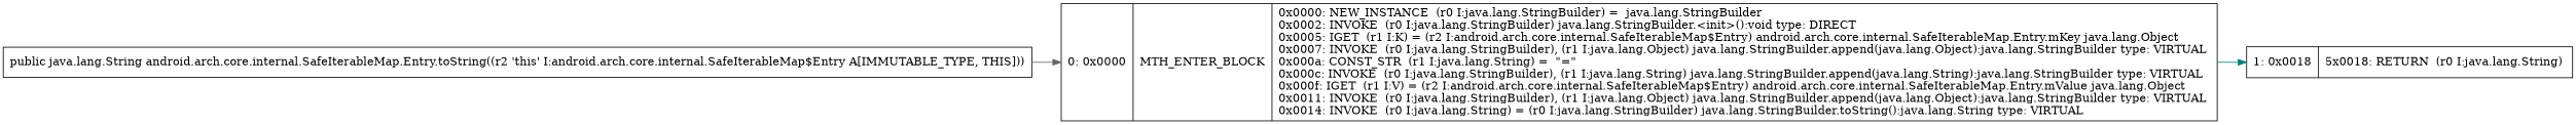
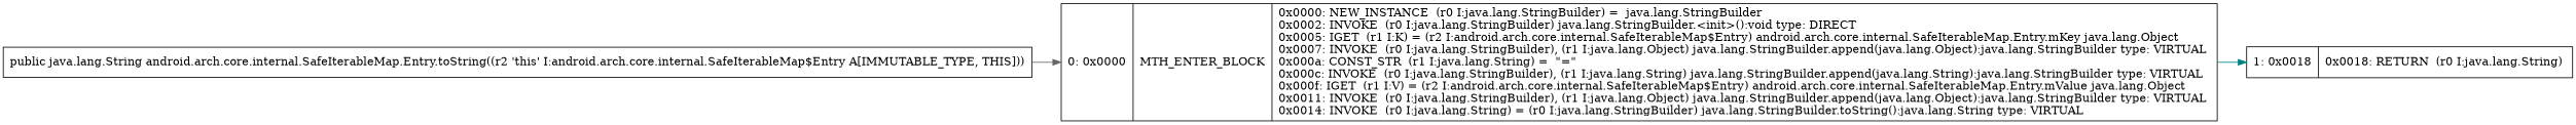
  digraph {
    rankdir=LR
    node [shape=record]
    n1 [label="{0\:\ 0x0000|MTH_ENTER_BLOCK\l|0x0000: NEW_INSTANCE  (r0 I:java.lang.StringBuilder) =  java.lang.StringBuilder \l0x0002: INVOKE  (r0 I:java.lang.StringBuilder) java.lang.StringBuilder.\<init\>():void type: DIRECT \l0x0005: IGET  (r1 I:K) = (r2 I:android.arch.core.internal.SafeIterableMap$Entry) android.arch.core.internal.SafeIterableMap.Entry.mKey java.lang.Object \l0x0007: INVOKE  (r0 I:java.lang.StringBuilder), (r1 I:java.lang.Object) java.lang.StringBuilder.append(java.lang.Object):java.lang.StringBuilder type: VIRTUAL \l0x000a: CONST_STR  (r1 I:java.lang.String) =  \"=\" \l0x000c: INVOKE  (r0 I:java.lang.StringBuilder), (r1 I:java.lang.String) java.lang.StringBuilder.append(java.lang.String):java.lang.StringBuilder type: VIRTUAL \l0x000f: IGET  (r1 I:V) = (r2 I:android.arch.core.internal.SafeIterableMap$Entry) android.arch.core.internal.SafeIterableMap.Entry.mValue java.lang.Object \l0x0011: INVOKE  (r0 I:java.lang.StringBuilder), (r1 I:java.lang.Object) java.lang.StringBuilder.append(java.lang.Object):java.lang.StringBuilder type: VIRTUAL \l0x0014: INVOKE  (r0 I:java.lang.String) = (r0 I:java.lang.StringBuilder) java.lang.StringBuilder.toString():java.lang.String type: VIRTUAL \l}"]
-   n2 [label="{1\:\ 0x0018|5x0018: RETURN  (r0 I:java.lang.String) \l}"]
+   n2 [label="{1\:\ 0x0018|0x0018: RETURN  (r0 I:java.lang.String) \l}"]
    n3 [label="{public java.lang.String android.arch.core.internal.SafeIterableMap.Entry.toString((r2 'this' I:android.arch.core.internal.SafeIterableMap$Entry A[IMMUTABLE_TYPE, THIS])) }"]
    n1 -> n2 [color=teal]
    n3 -> n1 [color=gray40]
  }
